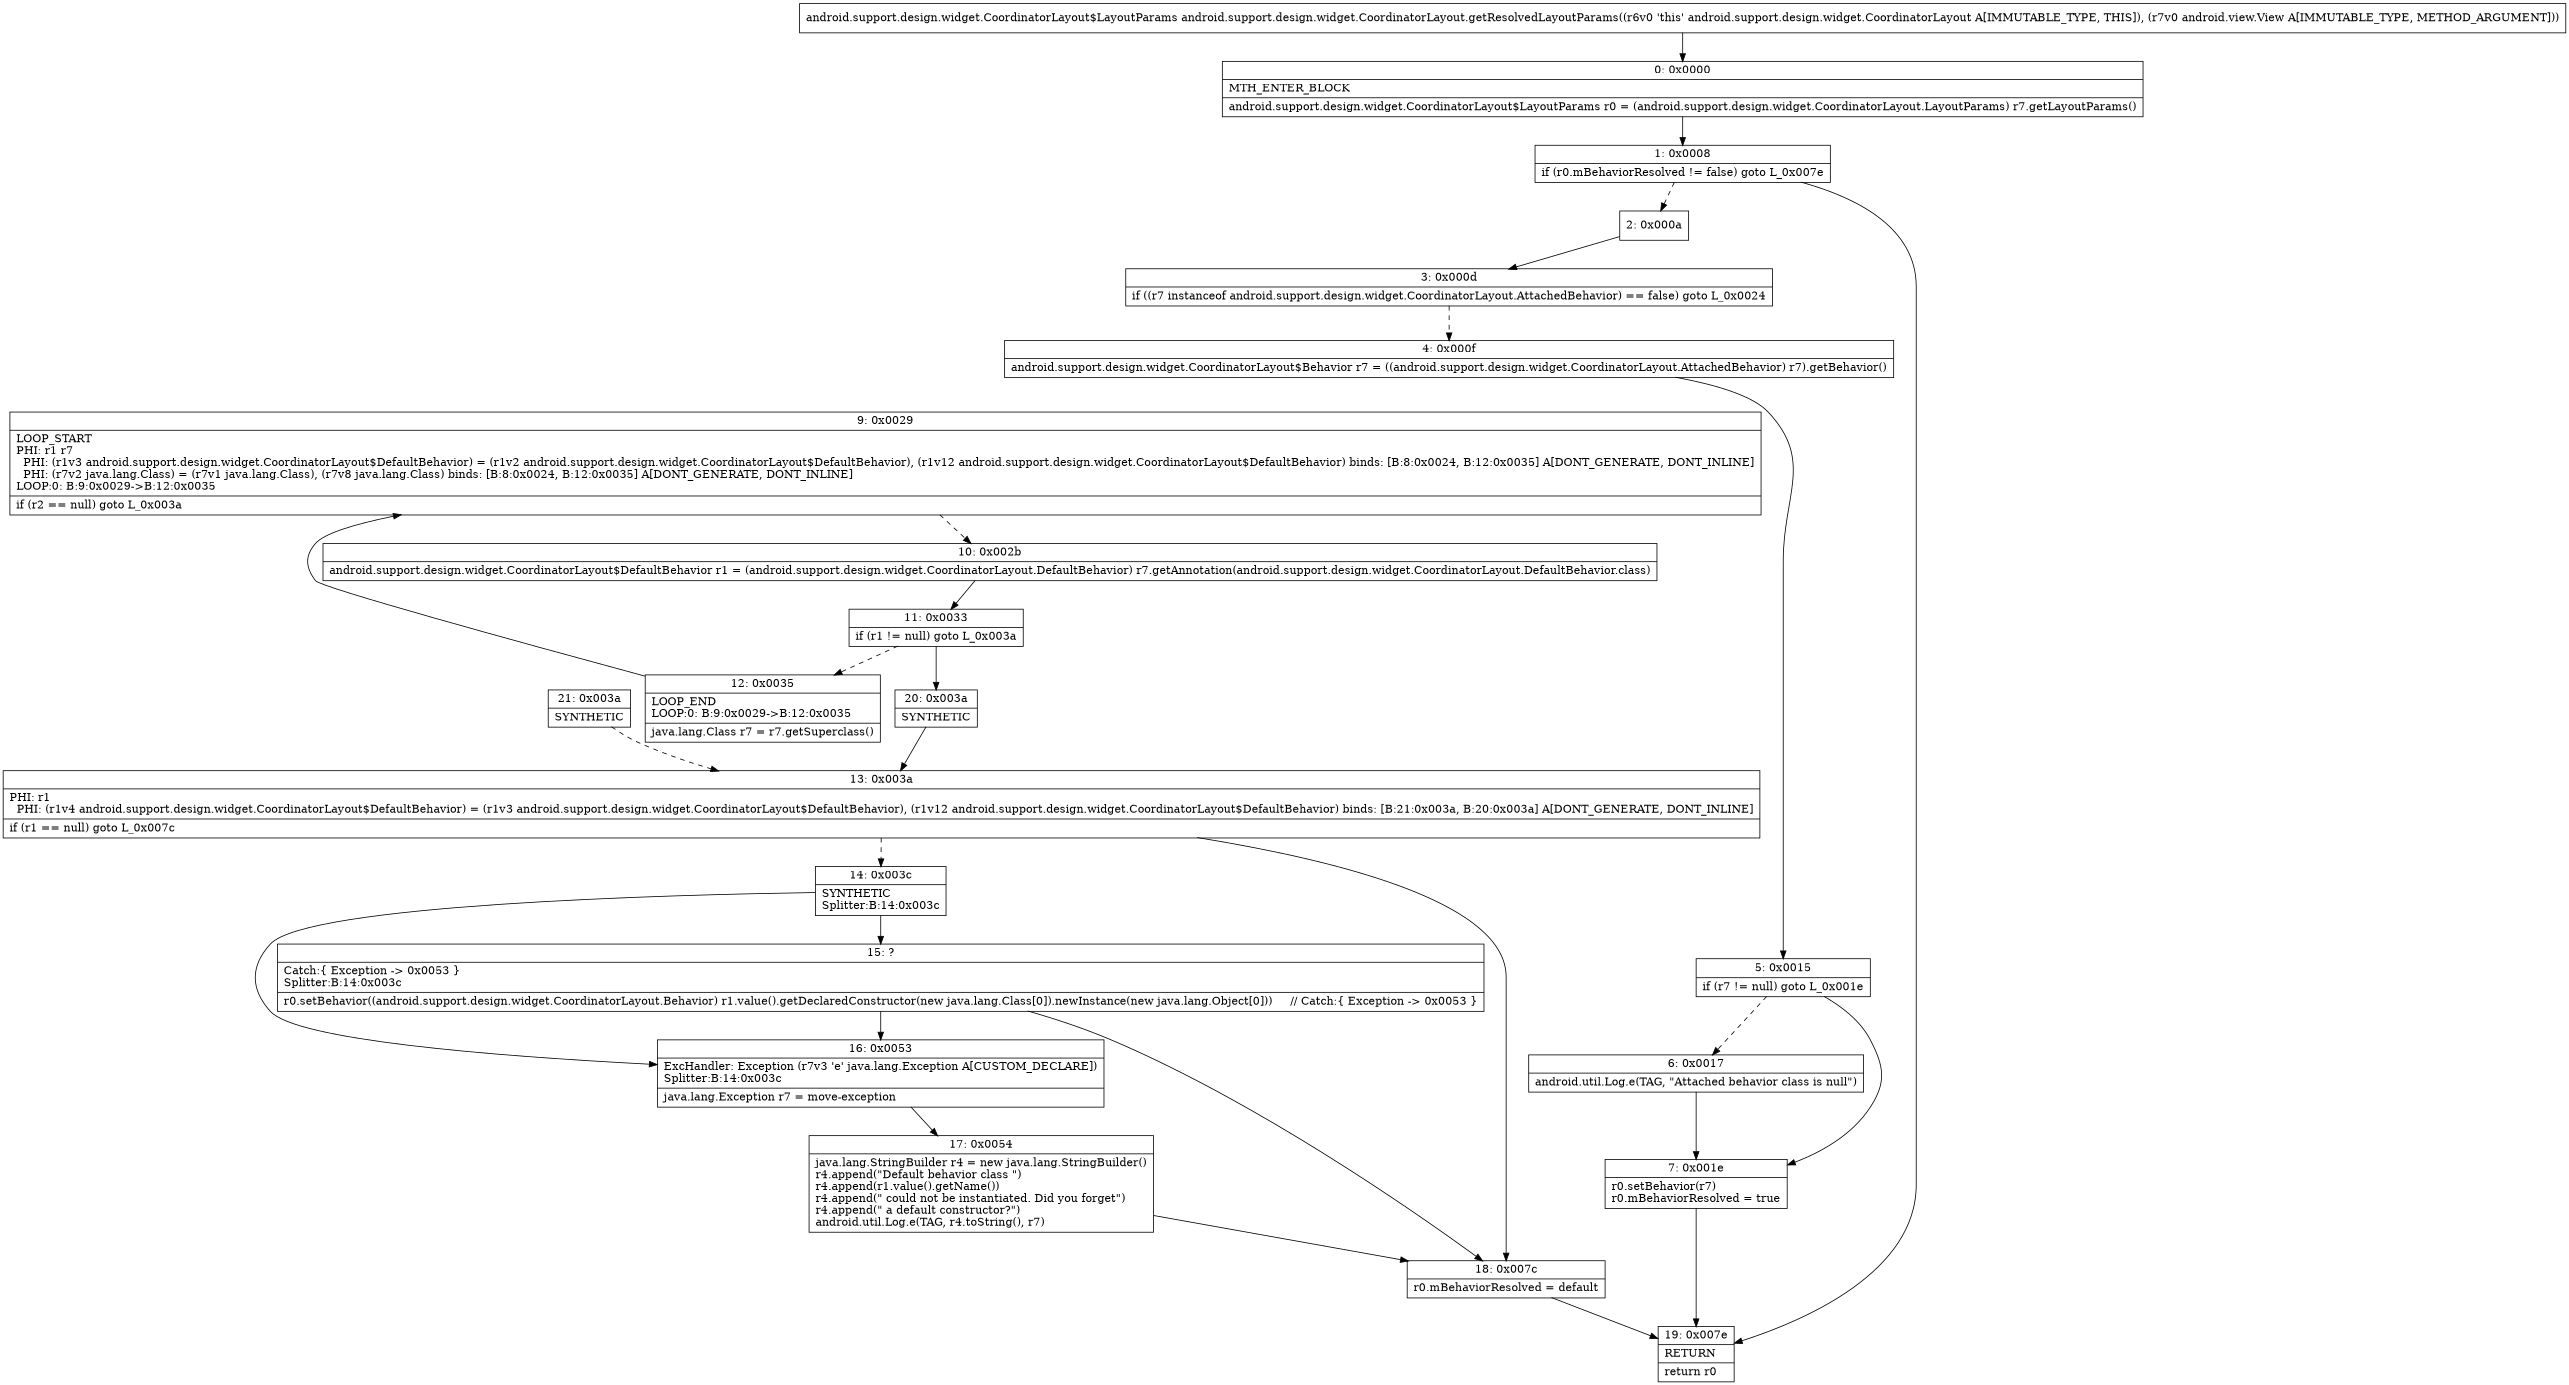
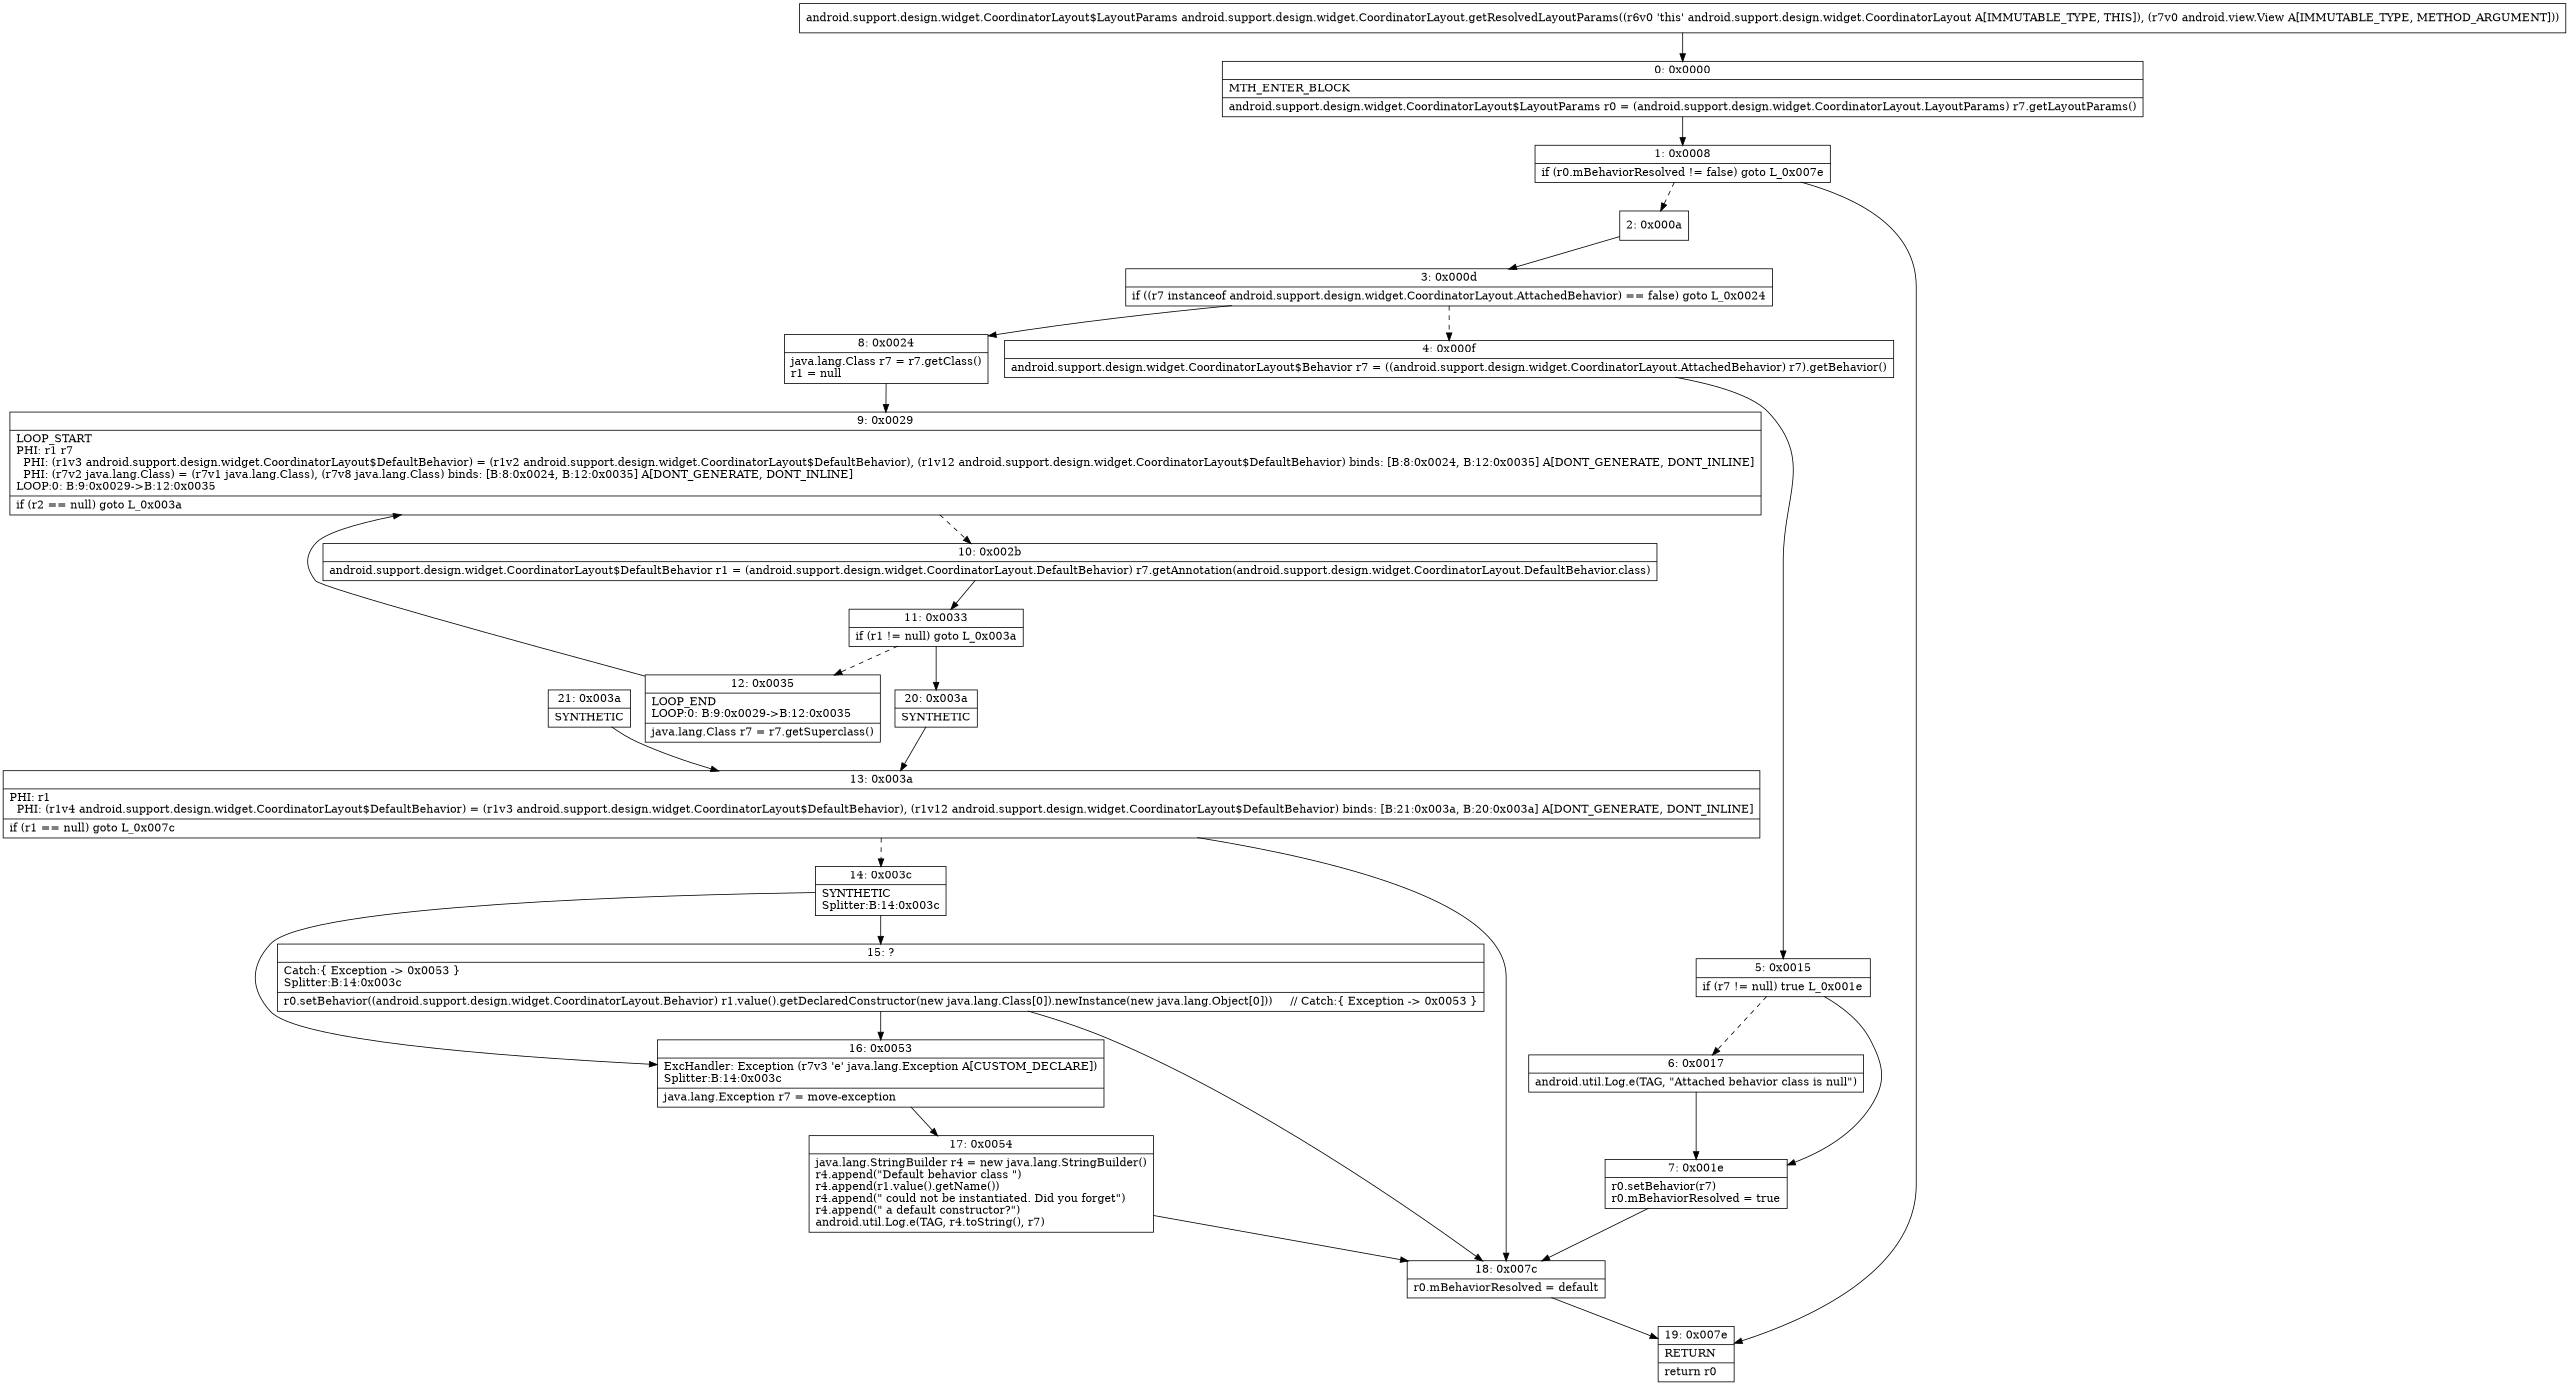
  digraph {
    node [shape=record]
    n1 [label="{0\:\ 0x0000|MTH_ENTER_BLOCK\l|android.support.design.widget.CoordinatorLayout$LayoutParams r0 = (android.support.design.widget.CoordinatorLayout.LayoutParams) r7.getLayoutParams()\l}"]
    n2 [label="{1\:\ 0x0008|if (r0.mBehaviorResolved != false) goto L_0x007e\l}"]
    n3 [label="{2\:\ 0x000a}"]
    n4 [label="{19\:\ 0x007e|RETURN\l|return r0\l}"]
    n5 [label="{3\:\ 0x000d|if ((r7 instanceof android.support.design.widget.CoordinatorLayout.AttachedBehavior) == false) goto L_0x0024\l}"]
    n6 [label="{4\:\ 0x000f|android.support.design.widget.CoordinatorLayout$Behavior r7 = ((android.support.design.widget.CoordinatorLayout.AttachedBehavior) r7).getBehavior()\l}"]
-   n8 [label="{5\:\ 0x0015|if (r7 != null) goto L_0x001e\l}"]
+   n7 [label="{8\:\ 0x0024|java.lang.Class r7 = r7.getClass()\lr1 = null\l}"]
+   n8 [label="{5\:\ 0x0015|if (r7 != null) true L_0x001e\l}"]
    n9 [label="{9\:\ 0x0029|LOOP_START\lPHI: r1 r7 \l  PHI: (r1v3 android.support.design.widget.CoordinatorLayout$DefaultBehavior) = (r1v2 android.support.design.widget.CoordinatorLayout$DefaultBehavior), (r1v12 android.support.design.widget.CoordinatorLayout$DefaultBehavior) binds: [B:8:0x0024, B:12:0x0035] A[DONT_GENERATE, DONT_INLINE]\l  PHI: (r7v2 java.lang.Class) = (r7v1 java.lang.Class), (r7v8 java.lang.Class) binds: [B:8:0x0024, B:12:0x0035] A[DONT_GENERATE, DONT_INLINE]\lLOOP:0: B:9:0x0029\-\>B:12:0x0035\l|if (r2 == null) goto L_0x003a\l}"]
    n10 [label="{6\:\ 0x0017|android.util.Log.e(TAG, \"Attached behavior class is null\")\l}"]
    n11 [label="{7\:\ 0x001e|r0.setBehavior(r7)\lr0.mBehaviorResolved = true\l}"]
    n12 [label="{10\:\ 0x002b|android.support.design.widget.CoordinatorLayout$DefaultBehavior r1 = (android.support.design.widget.CoordinatorLayout.DefaultBehavior) r7.getAnnotation(android.support.design.widget.CoordinatorLayout.DefaultBehavior.class)\l}"]
    n13 [label="{11\:\ 0x0033|if (r1 != null) goto L_0x003a\l}"]
    n14 [label="{21\:\ 0x003a|SYNTHETIC\l}"]
    n15 [label="{13\:\ 0x003a|PHI: r1 \l  PHI: (r1v4 android.support.design.widget.CoordinatorLayout$DefaultBehavior) = (r1v3 android.support.design.widget.CoordinatorLayout$DefaultBehavior), (r1v12 android.support.design.widget.CoordinatorLayout$DefaultBehavior) binds: [B:21:0x003a, B:20:0x003a] A[DONT_GENERATE, DONT_INLINE]\l|if (r1 == null) goto L_0x007c\l}"]
    n16 [label="{12\:\ 0x0035|LOOP_END\lLOOP:0: B:9:0x0029\-\>B:12:0x0035\l|java.lang.Class r7 = r7.getSuperclass()\l}"]
    n17 [label="{20\:\ 0x003a|SYNTHETIC\l}"]
    n18 [label="{14\:\ 0x003c|SYNTHETIC\lSplitter:B:14:0x003c\l}"]
    n19 [label="{18\:\ 0x007c|r0.mBehaviorResolved = default\l}"]
    n20 [label="{15\:\ ?|Catch:\{ Exception \-\> 0x0053 \}\lSplitter:B:14:0x003c\l|r0.setBehavior((android.support.design.widget.CoordinatorLayout.Behavior) r1.value().getDeclaredConstructor(new java.lang.Class[0]).newInstance(new java.lang.Object[0]))     \/\/ Catch:\{ Exception \-\> 0x0053 \}\l}"]
    n21 [label="{16\:\ 0x0053|ExcHandler: Exception (r7v3 'e' java.lang.Exception A[CUSTOM_DECLARE])\lSplitter:B:14:0x003c\l|java.lang.Exception r7 = move\-exception\l}"]
    n22 [label="{17\:\ 0x0054|java.lang.StringBuilder r4 = new java.lang.StringBuilder()\lr4.append(\"Default behavior class \")\lr4.append(r1.value().getName())\lr4.append(\" could not be instantiated. Did you forget\")\lr4.append(\" a default constructor?\")\landroid.util.Log.e(TAG, r4.toString(), r7)\l}"]
    n23 [label="{android.support.design.widget.CoordinatorLayout$LayoutParams android.support.design.widget.CoordinatorLayout.getResolvedLayoutParams((r6v0 'this' android.support.design.widget.CoordinatorLayout A[IMMUTABLE_TYPE, THIS]), (r7v0 android.view.View A[IMMUTABLE_TYPE, METHOD_ARGUMENT])) }"]
    n1 -> n2
    n2 -> n3 [style=dashed]
    n2 -> n4
    n3 -> n5
    n5 -> n6 [style=dashed]
+   n5 -> n7
    n6 -> n8
+   n7 -> n9
    n8 -> n10 [style=dashed]
    n8 -> n11
    n9 -> n12 [style=dashed]
    n10 -> n11
-   n11 -> n4
+   n11 -> n19
    n12 -> n13
    n13 -> n16 [style=dashed]
    n13 -> n17
-   n14 -> n15 [style=dashed]
+   n14 -> n15
    n15 -> n18 [style=dashed]
    n15 -> n19
    n16 -> n9
    n17 -> n15
    n18 -> n20
    n18 -> n21
    n19 -> n4
    n20 -> n19
    n20 -> n21
    n21 -> n22
    n22 -> n19
    n23 -> n1
  }
